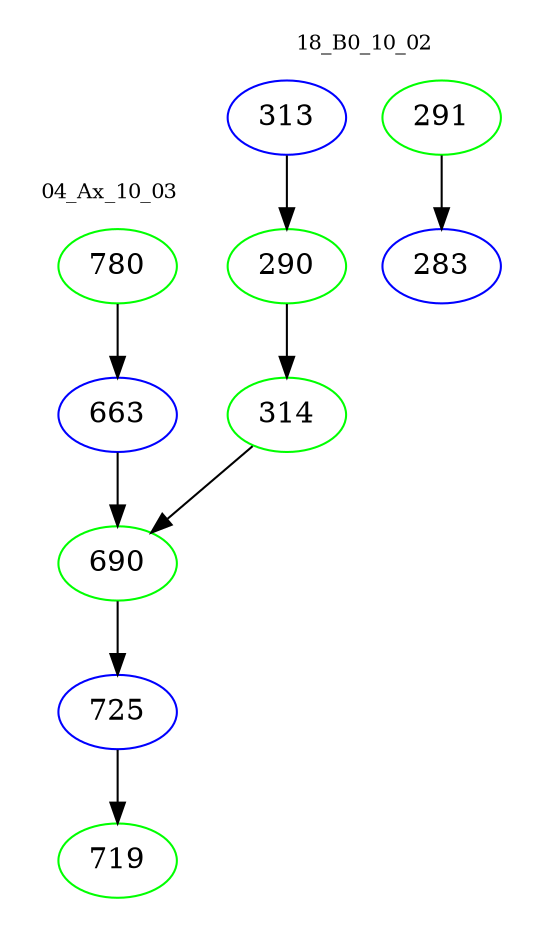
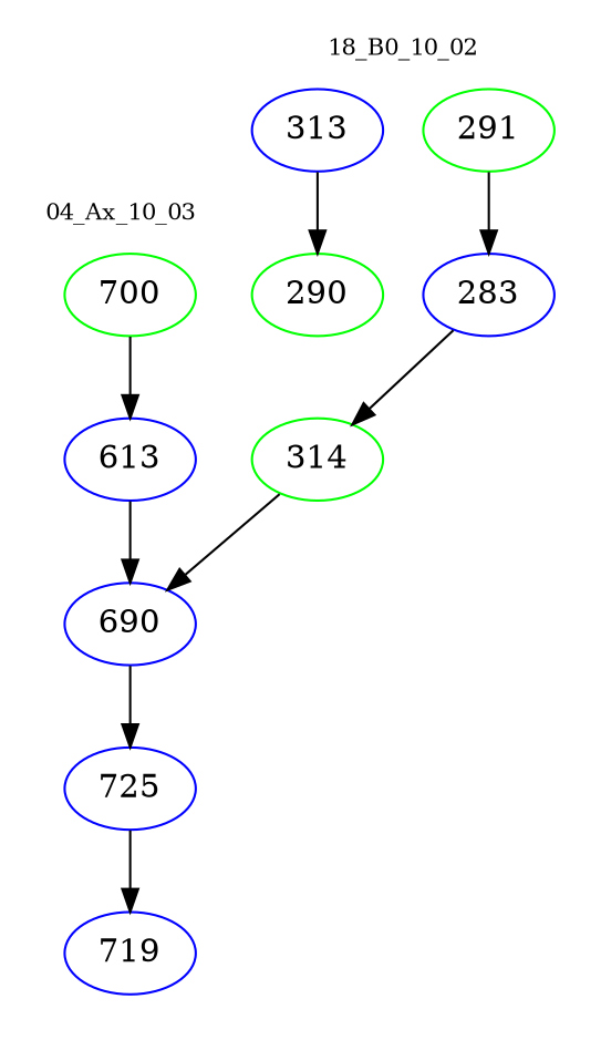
  digraph {
    node [color=green]
    edge [color=black]
-   n1 [label=780]
-   n2 [color=blue label=663]
-   n3 [label=690]
+   n1 [label=700]
+   n2 [color=blue label=613]
+   n3 [color=blue label=690]
    n4 [color=blue label=725]
-   n5 [label=719]
+   n5 [color=blue label=719]
    n6 [label=291]
    n7 [color=blue label=283]
    n8 [label=314]
    n9 [color=blue label=313]
    n10 [label=290]
    subgraph cluster_1 {
      color=white
      fontsize=10
      label="04_Ax_10_03"
      n1
      n2
      n3
      n4
      n5
    }
    subgraph cluster_2 {
      color=white
      fontsize=10
      label="18_B0_10_02"
      n6
      n7
      n8
      n9
      n10
    }
    n1 -> n2
    n2 -> n3
    n3 -> n4
    n4 -> n5
    n6 -> n7
-   n10 -> n8
+   n7 -> n8
    n8 -> n3
    n9 -> n10
  }
